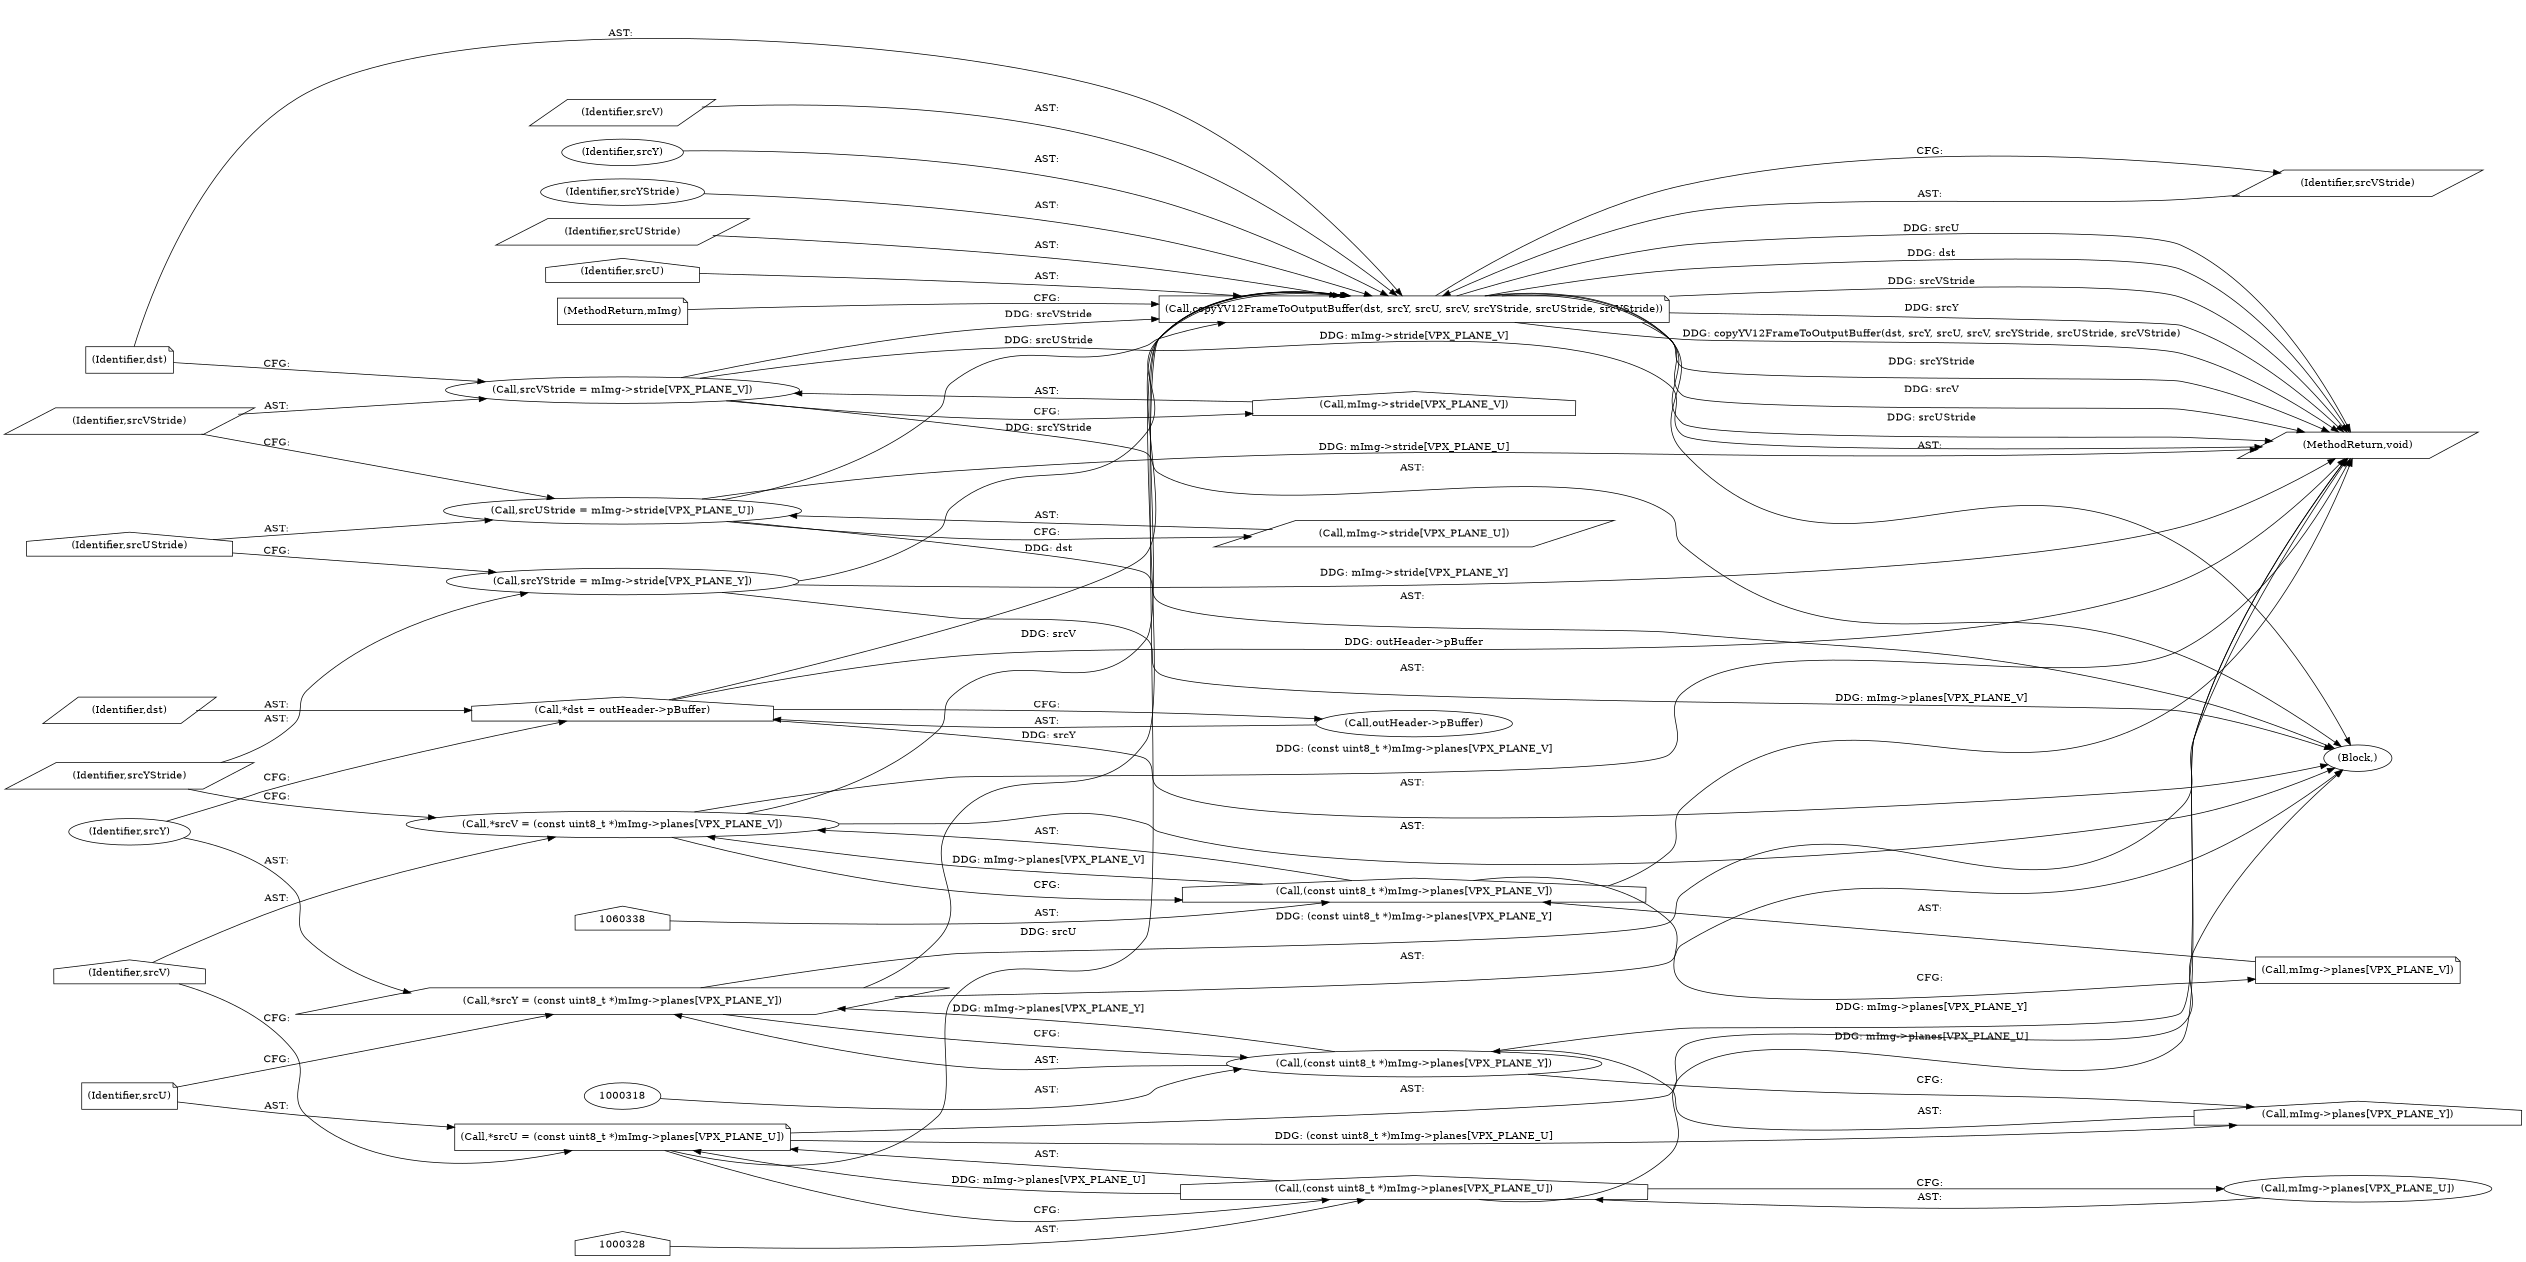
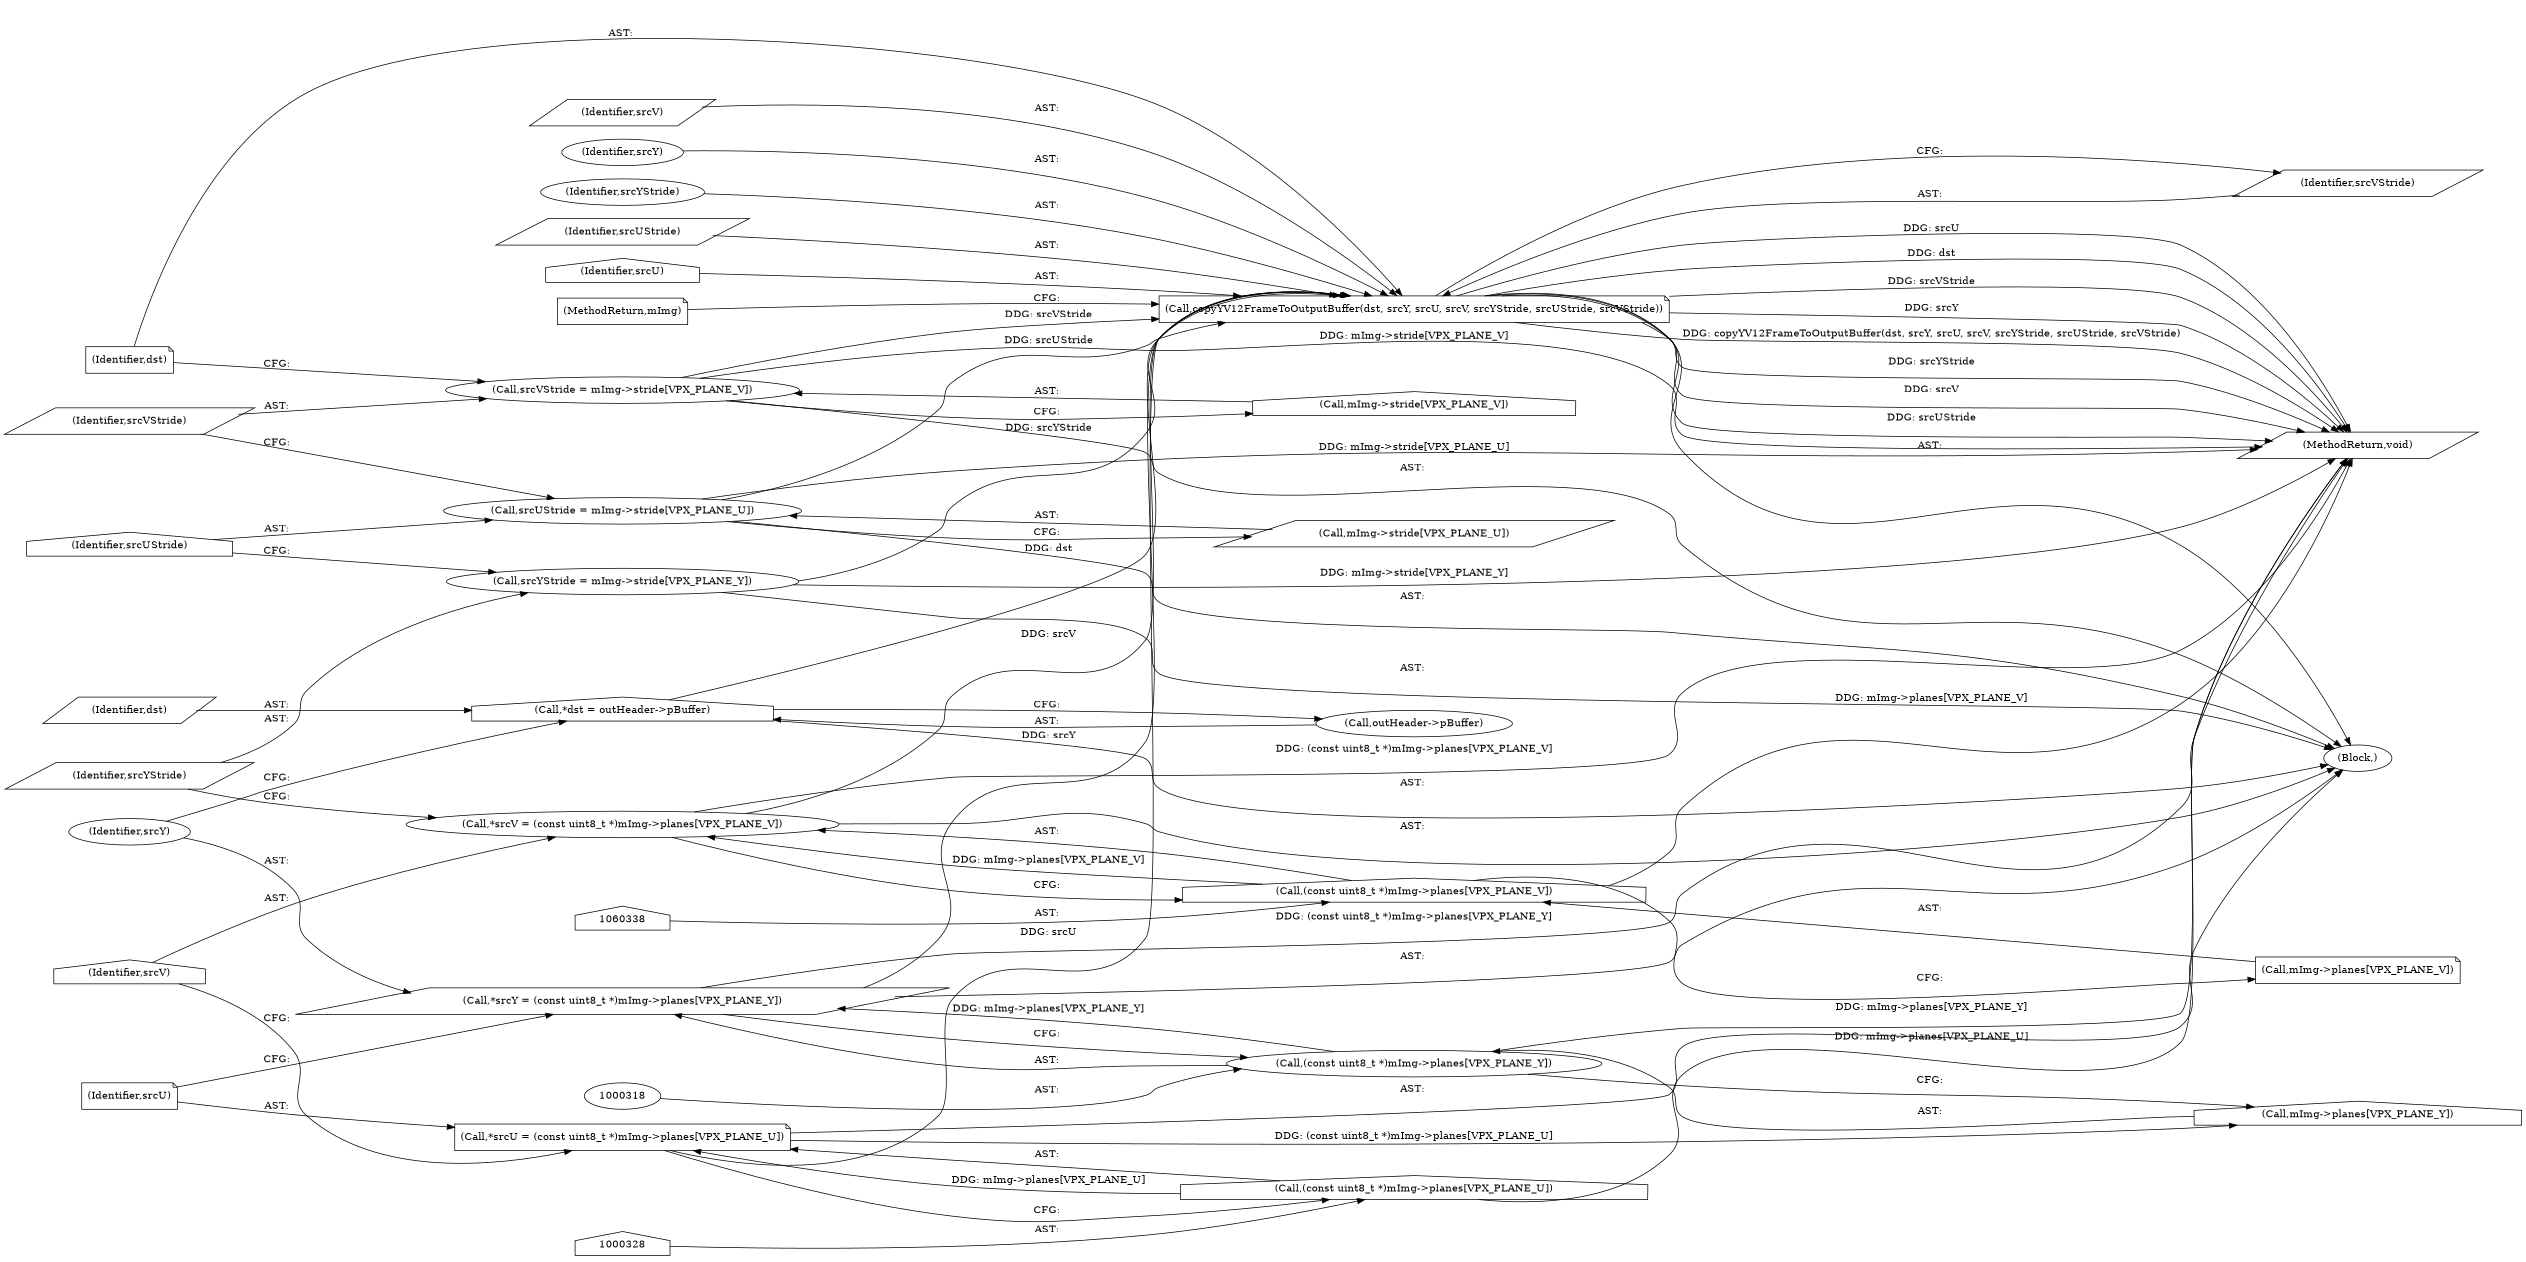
  digraph {
    rankdir=LR
    node [shape=ellipse]
    n1 [label="(Call,copyYV12FrameToOutputBuffer(dst, srcY, srcU, srcV, srcYStride, srcUStride, srcVStride))" shape=note]
    n2 [label="(Identifier,srcVStride)" shape=parallelogram]
    n3 [label="(Block,)"]
    n4 [label="(MethodReturn,void)" shape=parallelogram]
    n5 [label="(Call,*dst = outHeader->pBuffer)" shape=house]
    n6 [label="(Call,outHeader->pBuffer)"]
    n7 [label="(Call,*srcY = (const uint8_t *)mImg->planes[VPX_PLANE_Y])" shape=parallelogram]
    n8 [label="(Call,(const uint8_t *)mImg->planes[VPX_PLANE_Y])"]
    n9 [label="(Call,mImg->planes[VPX_PLANE_Y])" shape=house]
    n10 [label="(Call,*srcU = (const uint8_t *)mImg->planes[VPX_PLANE_U])" shape=note]
    n11 [label="(Call,(const uint8_t *)mImg->planes[VPX_PLANE_U])" shape=house]
-   n12 [label="(Call,mImg->planes[VPX_PLANE_U])"]
    n13 [label="(Call,*srcV = (const uint8_t *)mImg->planes[VPX_PLANE_V])"]
    n14 [label="(Call,(const uint8_t *)mImg->planes[VPX_PLANE_V])" shape=house]
    n15 [label="(Call,mImg->planes[VPX_PLANE_V])" shape=note]
    n16 [label="(Call,srcYStride = mImg->stride[VPX_PLANE_Y])"]
    n17 [label="(Call,srcUStride = mImg->stride[VPX_PLANE_U])"]
    n18 [label="(Call,mImg->stride[VPX_PLANE_U])" shape=parallelogram]
    n19 [label="(Call,srcVStride = mImg->stride[VPX_PLANE_V])"]
    n20 [label="(Call,mImg->stride[VPX_PLANE_V])" shape=house]
    n21 [label="(Identifier,srcV)" shape=parallelogram]
    n22 [label="(Identifier,srcY)"]
    n23 [label="(Identifier,srcVStride)" shape=parallelogram]
    n24 [label="(Identifier,srcY)"]
    n25 [label="(Identifier,srcYStride)"]
    n26 [label="(Identifier,srcUStride)" shape=parallelogram]
    n27 [label="(Identifier,srcV)" shape=house]
    n28 [label="(Identifier,srcU)" shape=house]
    n29 [label="(MethodReturn,mImg)" shape=note]
    n30 [label="(Identifier,dst)" shape=parallelogram]
    n31 [label="(Identifier,srcUStride)" shape=house]
    n32 [label="(Identifier,srcU)" shape=note]
    n33 [label="(Identifier,srcYStride)" shape=parallelogram]
    n34 [label="(Identifier,dst)" shape=note]
    1000318
    1000328 [shape=house]
    n37 [label=1060338 shape=house]
    n1 -> n2 [label="CFG: "]
    n1 -> n3 [label="AST: "]
    n1 -> n4 [label="DDG: dst"]
    n1 -> n4 [label="DDG: srcVStride"]
    n1 -> n4 [label="DDG: srcY"]
    n1 -> n4 [label="DDG: copyYV12FrameToOutputBuffer(dst, srcY, srcU, srcV, srcYStride, srcUStride, srcVStride)"]
    n1 -> n4 [label="DDG: srcYStride"]
    n1 -> n4 [label="DDG: srcV"]
    n1 -> n4 [label="DDG: srcUStride"]
    n1 -> n4 [label="DDG: srcU"]
    n2 -> n1 [label="AST: "]
    n5 -> n1 [label="DDG: dst"]
    n5 -> n3 [label="AST: "]
-   n5 -> n4 [label="DDG: outHeader->pBuffer"]
    n5 -> n6 [label="CFG: "]
    n6 -> n5 [label="AST: "]
    n7 -> n1 [label="DDG: srcY"]
    n7 -> n3 [label="AST: "]
    n7 -> n4 [label="DDG: (const uint8_t *)mImg->planes[VPX_PLANE_Y]"]
    n7 -> n8 [label="CFG: "]
    n8 -> n4 [label="DDG: mImg->planes[VPX_PLANE_Y]"]
    n8 -> n7 [label="AST: "]
    n8 -> n7 [label="DDG: mImg->planes[VPX_PLANE_Y]"]
    n8 -> n9 [label="CFG: "]
    n9 -> n8 [label="AST: "]
    n10 -> n1 [label="DDG: srcU"]
    n10 -> n3 [label="AST: "]
    n10 -> n9 [label="DDG: (const uint8_t *)mImg->planes[VPX_PLANE_U]"]
    n10 -> n11 [label="CFG: "]
    n11 -> n4 [label="DDG: mImg->planes[VPX_PLANE_U]"]
    n11 -> n10 [label="AST: "]
    n11 -> n10 [label="DDG: mImg->planes[VPX_PLANE_U]"]
-   n11 -> n12 [label="CFG: "]
-   n12 -> n11 [label="AST: "]
    n13 -> n1 [label="DDG: srcV"]
    n13 -> n3 [label="AST: "]
    n13 -> n4 [label="DDG: (const uint8_t *)mImg->planes[VPX_PLANE_V]"]
    n13 -> n14 [label="CFG: "]
    n14 -> n4 [label="DDG: mImg->planes[VPX_PLANE_V]"]
    n14 -> n13 [label="AST: "]
    n14 -> n13 [label="DDG: mImg->planes[VPX_PLANE_V]"]
    n14 -> n15 [label="CFG: "]
    n15 -> n14 [label="AST: "]
    n16 -> n1 [label="DDG: srcYStride"]
    n16 -> n3 [label="AST: "]
    n16 -> n4 [label="DDG: mImg->stride[VPX_PLANE_Y]"]
    n17 -> n1 [label="DDG: srcUStride"]
    n17 -> n3 [label="AST: "]
    n17 -> n4 [label="DDG: mImg->stride[VPX_PLANE_U]"]
    n17 -> n18 [label="CFG: "]
    n18 -> n17 [label="AST: "]
    n19 -> n1 [label="DDG: srcVStride"]
    n19 -> n3 [label="AST: "]
    n19 -> n4 [label="DDG: mImg->stride[VPX_PLANE_V]"]
    n19 -> n20 [label="CFG: "]
    n20 -> n19 [label="AST: "]
    n21 -> n1 [label="AST: "]
    n22 -> n5 [label="CFG: "]
    n22 -> n7 [label="AST: "]
    n23 -> n17 [label="CFG: "]
    n23 -> n19 [label="AST: "]
    n24 -> n1 [label="AST: "]
    n25 -> n1 [label="AST: "]
    n26 -> n1 [label="AST: "]
    n27 -> n10 [label="CFG: "]
    n27 -> n13 [label="AST: "]
    n28 -> n1 [label="AST: "]
    n29 -> n1 [label="CFG: "]
    n30 -> n5 [label="AST: "]
    n31 -> n16 [label="CFG: "]
    n31 -> n17 [label="AST: "]
    n32 -> n7 [label="CFG: "]
    n32 -> n10 [label="AST: "]
    n33 -> n13 [label="CFG: "]
    n33 -> n16 [label="AST: "]
    n34 -> n1 [label="AST: "]
    n34 -> n19 [label="CFG: "]
    1000318 -> n8 [label="AST: "]
    1000328 -> n11 [label="AST: "]
    n37 -> n14 [label="AST: "]
  }
